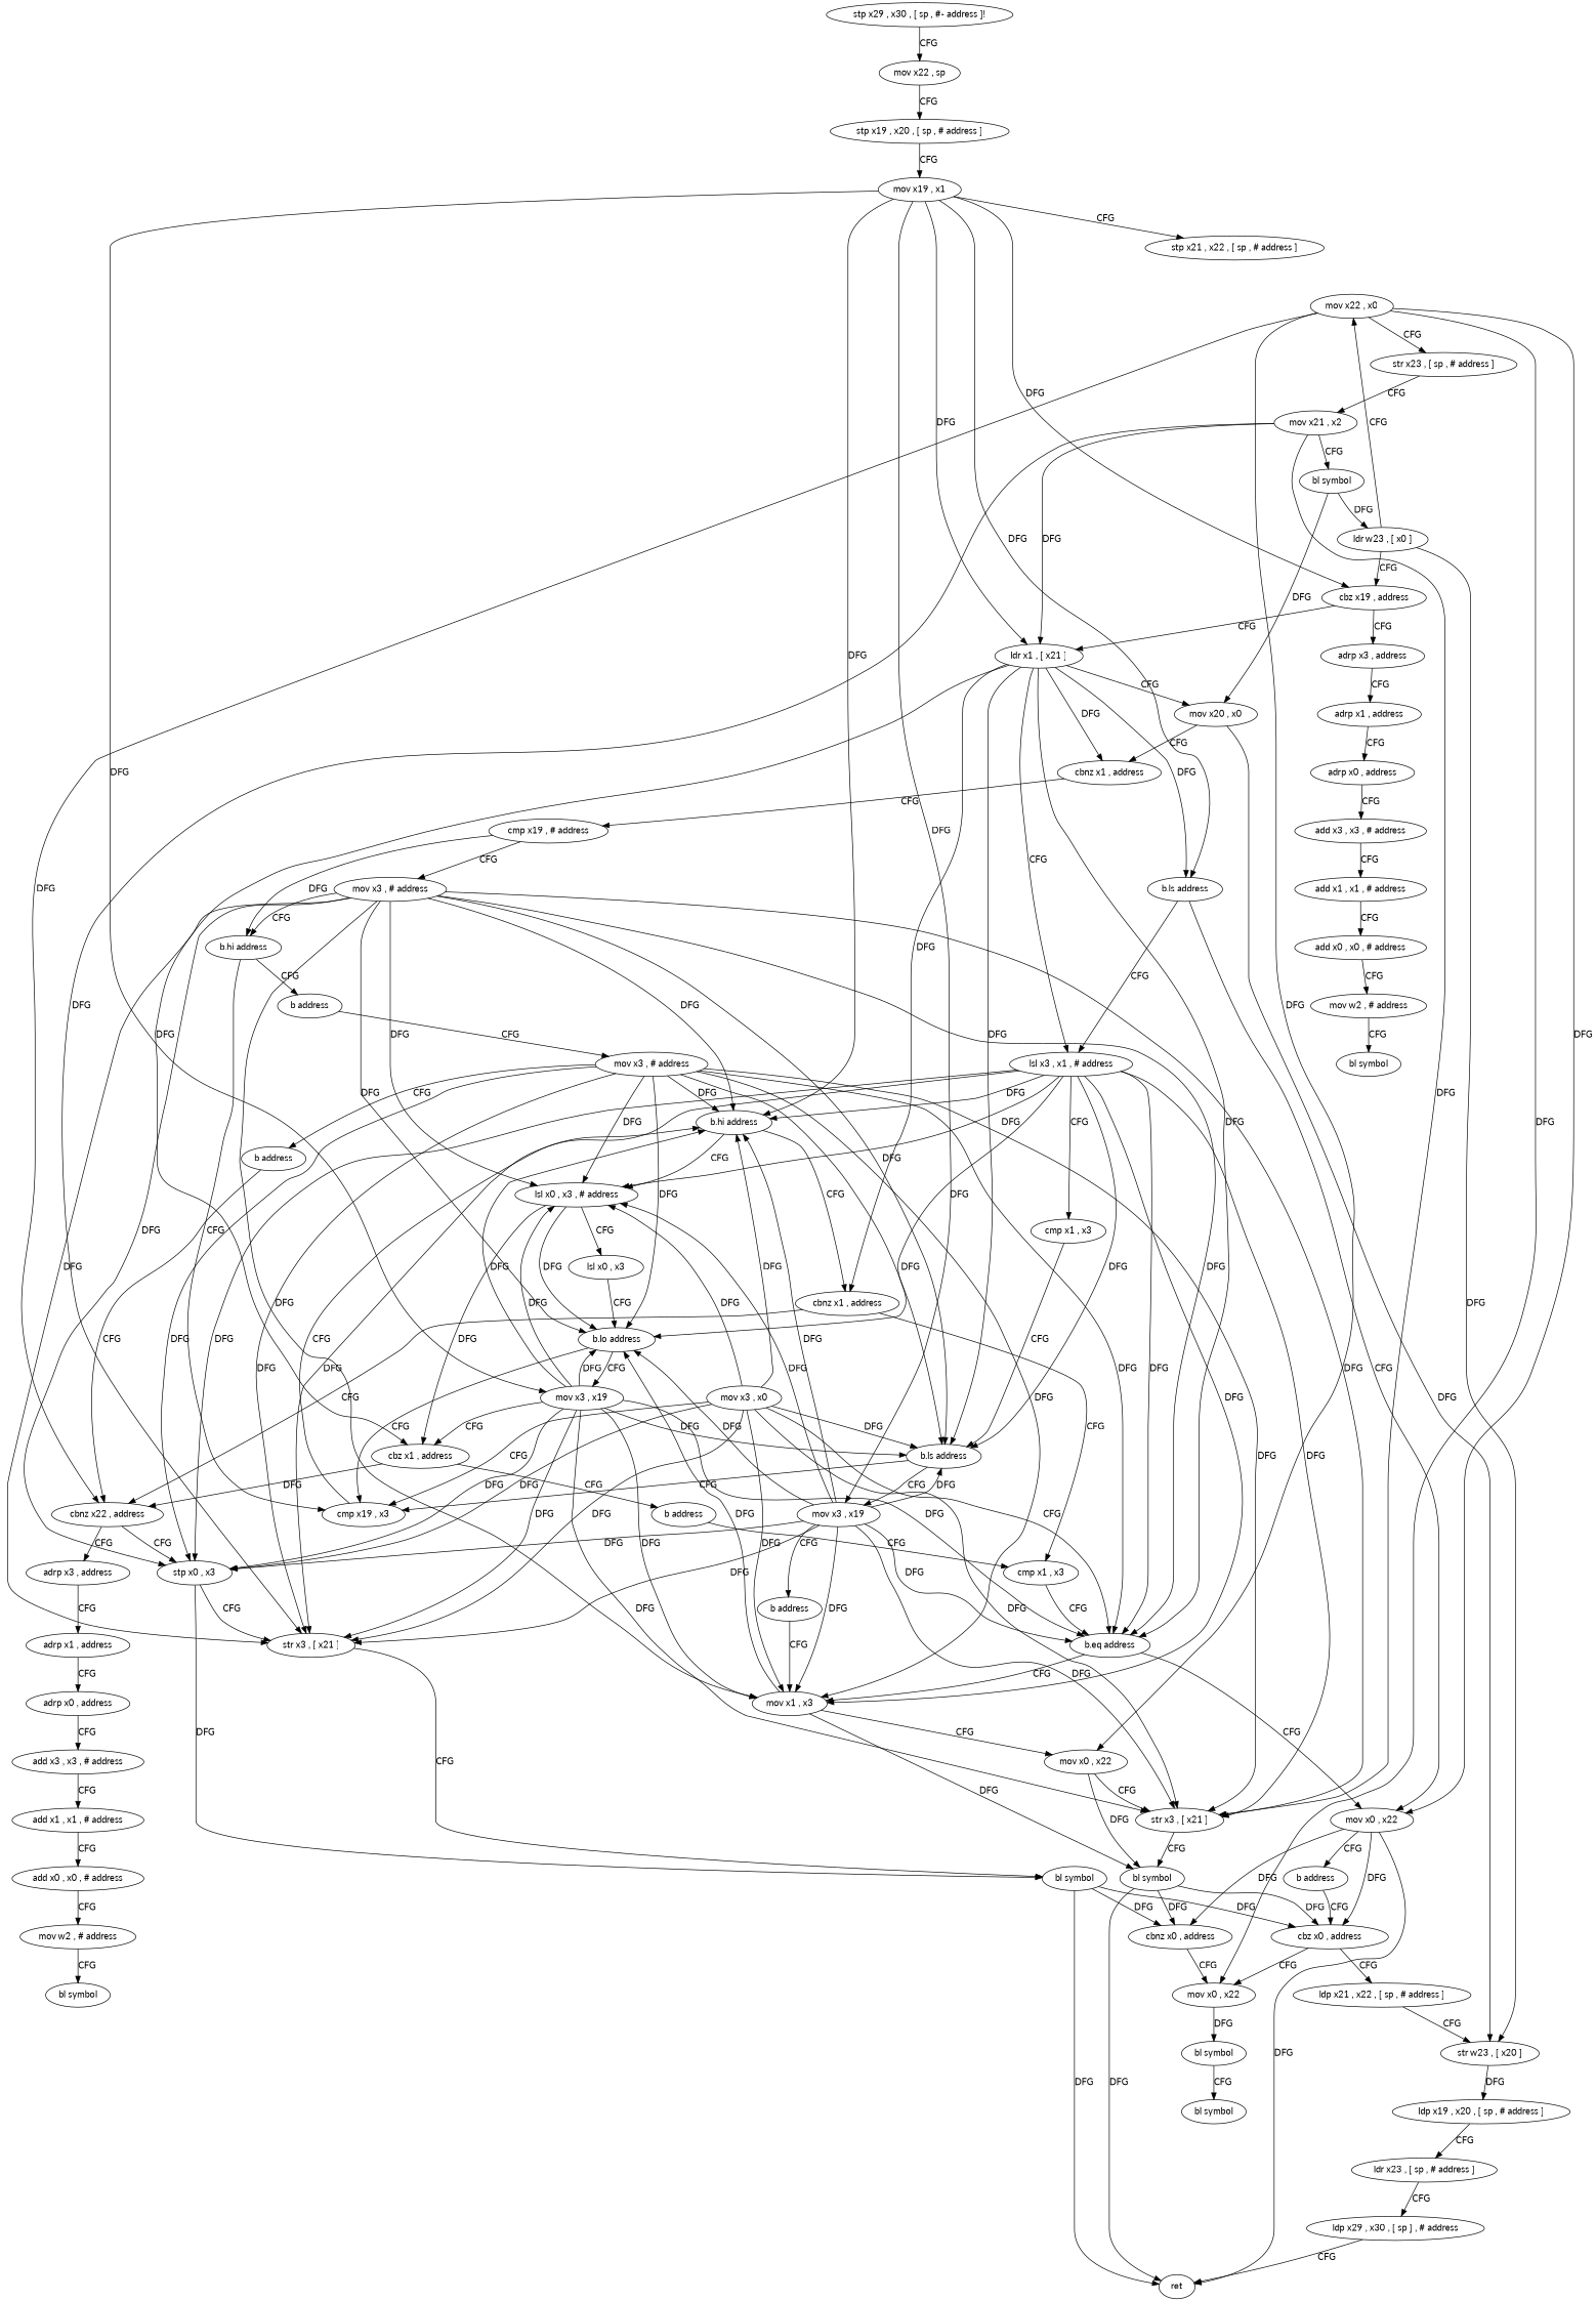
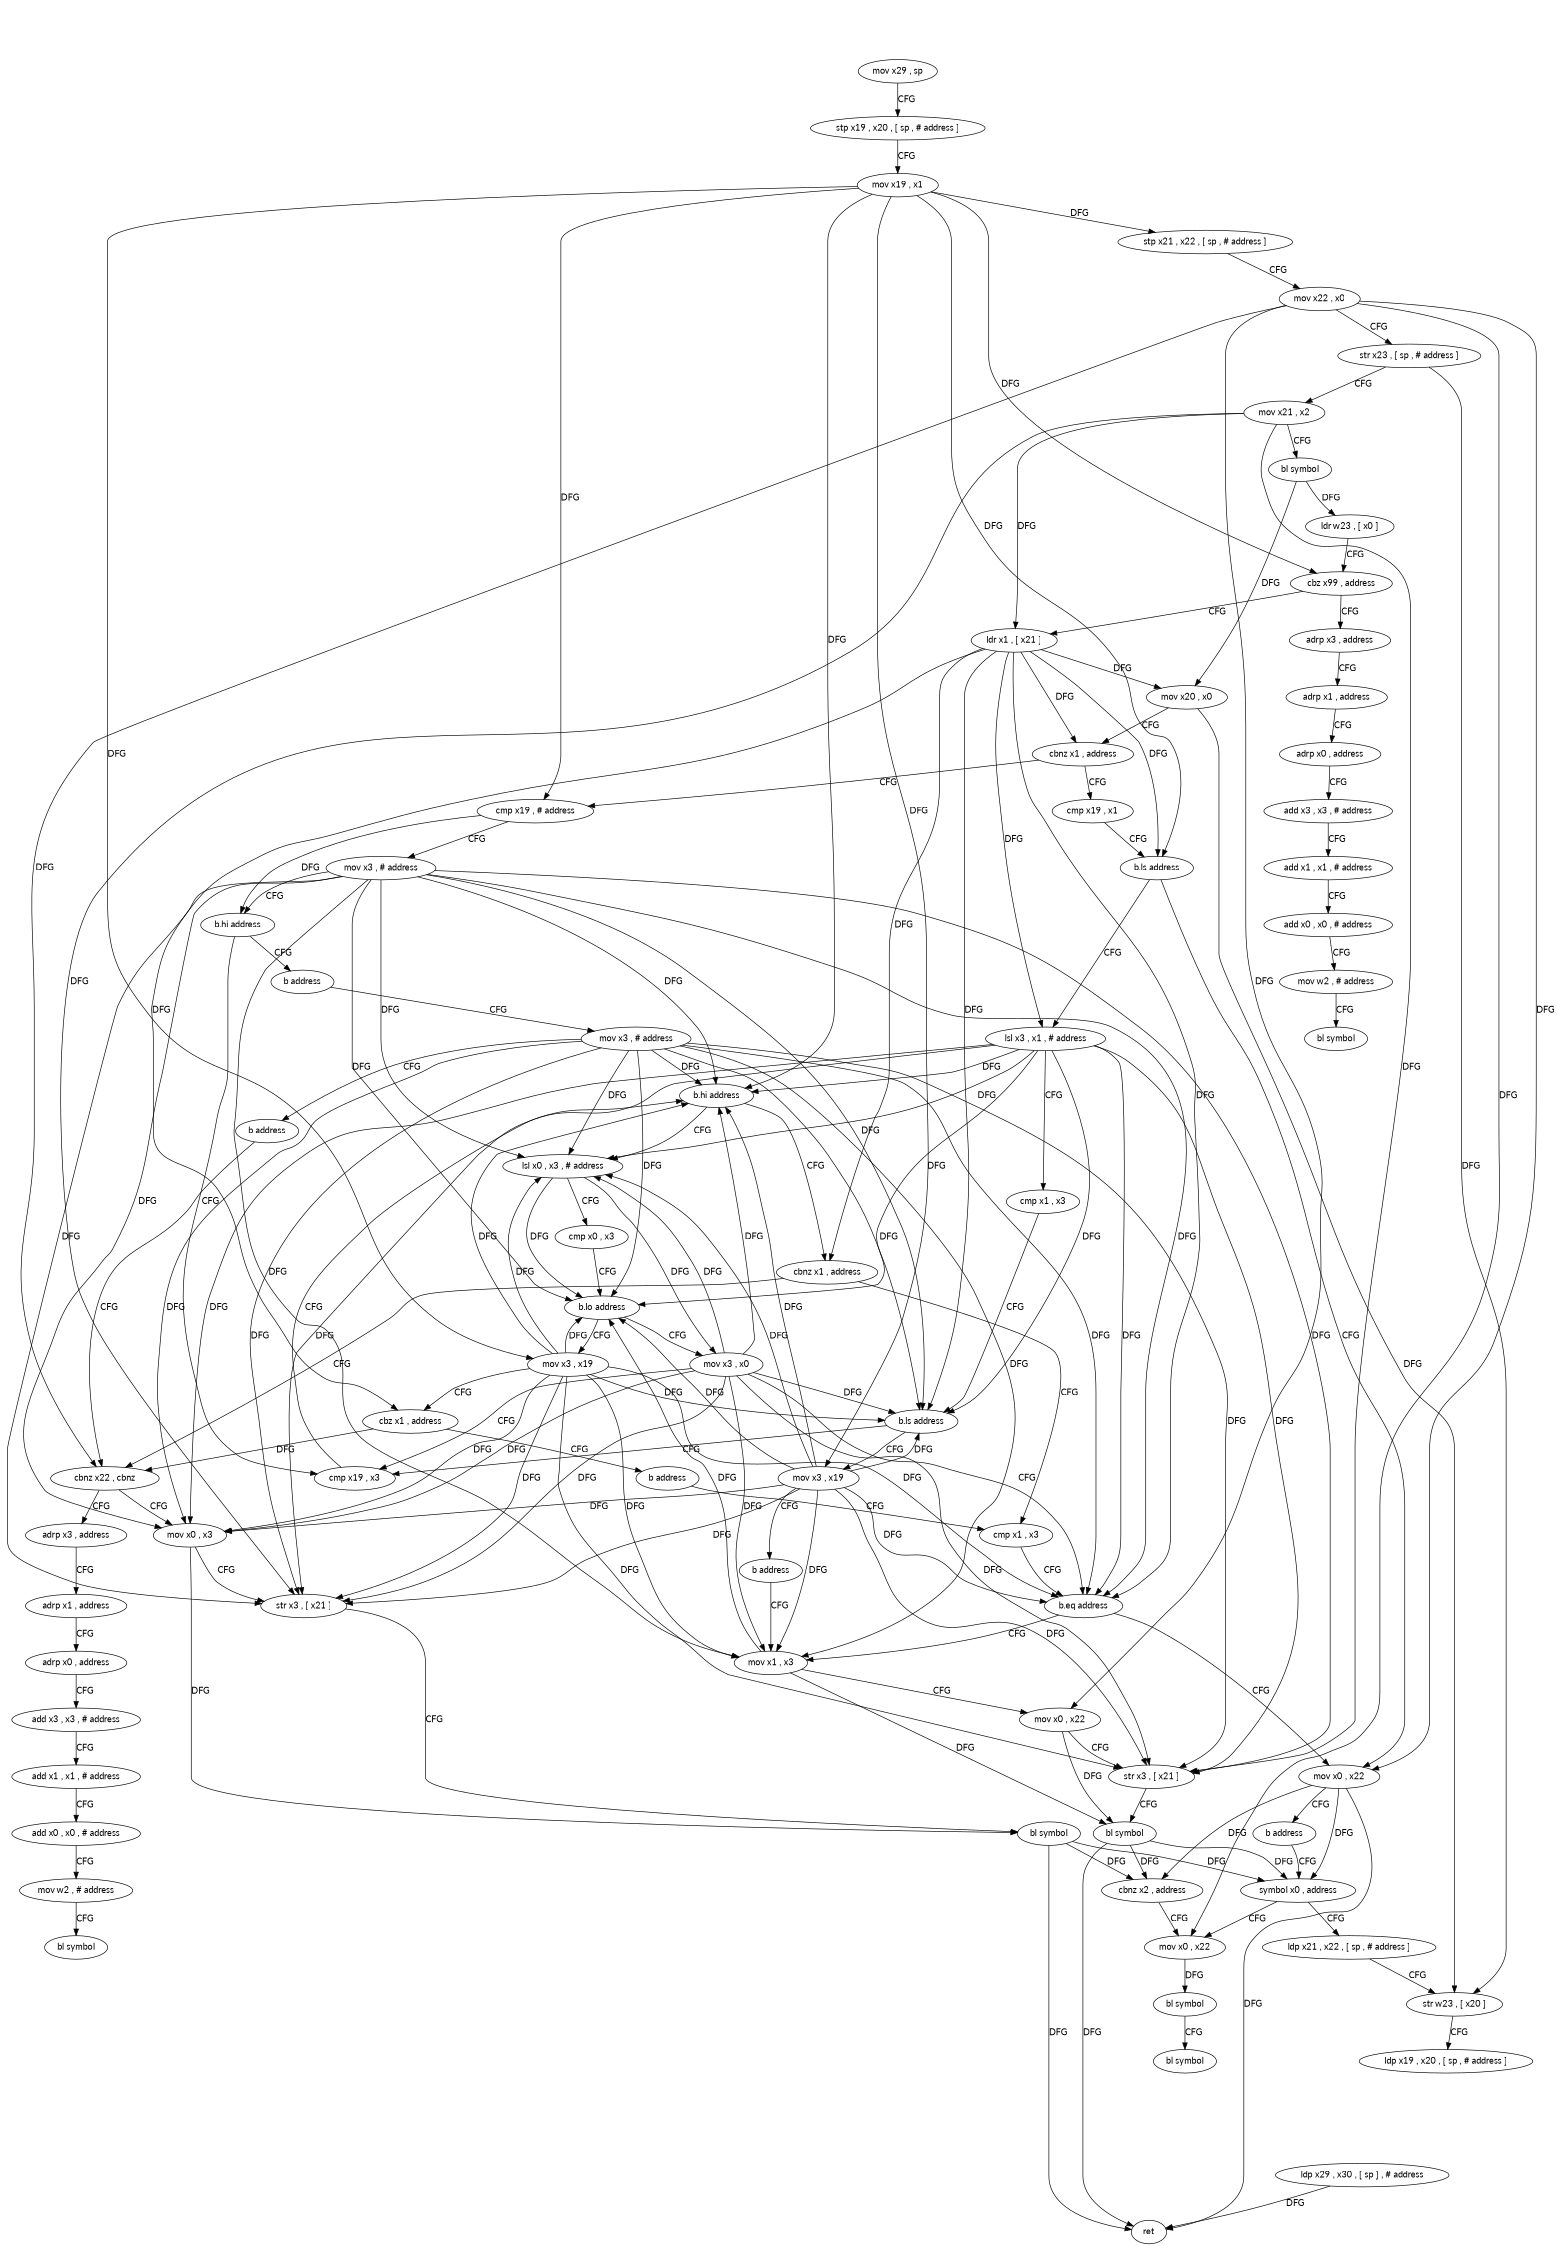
  digraph {
    fontname=Lato
    node [fontname=Lato]
    edge [fontname=Lato]
-   n1 [label="stp x29 , x30 , [ sp , #- address ]!"]
-   n2 [label="mov x22 , sp"]
+   n2 [label="mov x29 , sp"]
    n3 [label="stp x19 , x20 , [ sp , # address ]"]
    n4 [label="mov x19 , x1"]
    n5 [label="stp x21 , x22 , [ sp , # address ]"]
-   n6 [label="cbz x19 , address"]
+   n6 [label="cbz x99 , address"]
    n7 [label="cmp x19 , # address"]
    n8 [label="b.ls address"]
    n9 [label="mov x3 , x19"]
    n10 [label="b.hi address"]
    n11 [label="mov x3 , x19"]
    n12 [label="mov x22 , x0"]
    n13 [label="ldr x1 , [ x21 ]"]
    n14 [label="adrp x3 , address"]
    n15 [label="mov x3 , # address"]
    n16 [label="b.hi address"]
    n17 [label="mov x0 , x22"]
    n18 [label="lsl x3 , x1 , # address"]
    n19 [label="str x3 , [ x21 ]"]
    n20 [label="str x3 , [ x21 ]"]
    n21 [label="b.ls address"]
    n22 [label="b.eq address"]
    n23 [label="lsl x0 , x3 , # address"]
    n24 [label="mov x1 , x3"]
    n25 [label="b.lo address"]
-   n26 [label="stp x0 , x3"]
+   n26 [label="mov x0 , x3"]
    n27 [label="b address"]
    n28 [label="cbnz x1 , address"]
    n29 [label="cbz x1 , address"]
    n30 [label="str x23 , [ sp , # address ]"]
    n31 [label="mov x0 , x22"]
-   n32 [label="cbnz x22 , address"]
+   n32 [label="cbnz x22 , cbnz"]
    n33 [label="mov x0 , x22"]
    n34 [label="mov x21 , x2"]
    n35 [label="b address"]
-   n36 [label="cbz x0 , address"]
+   n36 [label="symbol x0 , address"]
    n37 [label=ret]
-   n38 [label="cbnz x0 , address"]
+   n38 [label="cbnz x2 , address"]
    n39 [label="bl symbol"]
    n40 [label="adrp x3 , address"]
    n41 [label="bl symbol"]
    n42 [label="bl symbol"]
    n43 [label="ldr w23 , [ x0 ]"]
    n44 [label="mov x20 , x0"]
    n45 [label="cbnz x1 , address"]
    n46 [label="bl symbol"]
    n47 [label="str w23 , [ x20 ]"]
    n48 [label="ldp x19 , x20 , [ sp , # address ]"]
    n49 [label="adrp x1 , address"]
    n50 [label="adrp x0 , address"]
+   n51 [label="cmp x19 , x1"]
    n52 [label="cmp x1 , x3"]
    n53 [label="cmp x19 , x3"]
    n54 [label="cmp x1 , x3"]
    n55 [label="b address"]
    n56 [label="add x3 , x3 , # address"]
    n57 [label="add x1 , x1 , # address"]
    n58 [label="add x0 , x0 , # address"]
    n59 [label="mov w2 , # address"]
    n60 [label="bl symbol"]
    n61 [label="b address"]
    n62 [label="ldp x21 , x22 , [ sp , # address ]"]
-   n63 [label="lsl x0 , x3"]
+   n63 [label="cmp x0 , x3"]
    n64 [label="mov x3 , x0"]
    n65 [label="mov x3 , # address"]
    n66 [label="b address"]
    n67 [label="bl symbol"]
    n68 [label="adrp x1 , address"]
-   n69 [label="ldr x23 , [ sp , # address ]"]
    n70 [label="ldp x29 , x30 , [ sp ] , # address"]
    n71 [label="adrp x0 , address"]
    n72 [label="add x3 , x3 , # address"]
    n73 [label="add x1 , x1 , # address"]
    n74 [label="add x0 , x0 , # address"]
    n75 [label="mov w2 , # address"]
    n76 [label="bl symbol"]
-   n1 -> n2 [label=CFG]
    n2 -> n3 [label=CFG]
    n3 -> n4 [label=CFG]
-   n4 -> n5 [label=CFG]
+   n4 -> n5 [label=DFG]
    n4 -> n6 [label=DFG]
-   n4 -> n13 [label=DFG]
+   n4 -> n7 [label=DFG]
    n4 -> n8 [label=DFG]
    n4 -> n9 [label=DFG]
    n4 -> n10 [label=DFG]
    n4 -> n11 [label=DFG]
-   n43 -> n12 [label=CFG]
+   n5 -> n12 [label=CFG]
    n6 -> n13 [label=CFG]
    n6 -> n14 [label=CFG]
    n7 -> n15 [label=CFG]
    n7 -> n16 [label=DFG]
    n8 -> n17 [label=CFG]
    n8 -> n18 [label=CFG]
    n9 -> n10 [label=DFG]
    n9 -> n19 [label=DFG]
    n9 -> n20 [label=DFG]
    n9 -> n21 [label=DFG]
    n9 -> n22 [label=DFG]
    n9 -> n23 [label=DFG]
    n9 -> n24 [label=DFG]
    n9 -> n25 [label=DFG]
    n9 -> n26 [label=DFG]
    n9 -> n27 [label=CFG]
    n10 -> n23 [label=CFG]
    n10 -> n28 [label=CFG]
    n11 -> n10 [label=DFG]
    n11 -> n19 [label=DFG]
    n11 -> n20 [label=DFG]
    n11 -> n21 [label=DFG]
    n11 -> n22 [label=DFG]
    n11 -> n23 [label=DFG]
    n11 -> n24 [label=DFG]
    n11 -> n25 [label=DFG]
    n11 -> n26 [label=DFG]
    n11 -> n29 [label=CFG]
    n12 -> n17 [label=DFG]
    n12 -> n30 [label=CFG]
    n12 -> n31 [label=DFG]
    n12 -> n32 [label=DFG]
    n12 -> n33 [label=DFG]
    n13 -> n8 [label=DFG]
-   n13 -> n18 [label=CFG]
+   n13 -> n18 [label=DFG]
    n13 -> n21 [label=DFG]
    n13 -> n22 [label=DFG]
    n13 -> n28 [label=DFG]
    n13 -> n29 [label=DFG]
-   n13 -> n44 [label=CFG]
+   n13 -> n44 [label=DFG]
    n13 -> n45 [label=DFG]
    n14 -> n49 [label=CFG]
    n15 -> n10 [label=DFG]
    n15 -> n16 [label=CFG]
    n15 -> n19 [label=DFG]
    n15 -> n20 [label=DFG]
    n15 -> n21 [label=DFG]
    n15 -> n22 [label=DFG]
    n15 -> n23 [label=DFG]
    n15 -> n24 [label=DFG]
    n15 -> n25 [label=DFG]
    n15 -> n26 [label=DFG]
    n16 -> n53 [label=CFG]
    n16 -> n61 [label=CFG]
    n17 -> n35 [label=CFG]
    n17 -> n36 [label=DFG]
    n17 -> n37 [label=DFG]
    n17 -> n38 [label=DFG]
    n18 -> n10 [label=DFG]
    n18 -> n19 [label=DFG]
    n18 -> n20 [label=DFG]
    n18 -> n21 [label=DFG]
    n18 -> n22 [label=DFG]
    n18 -> n23 [label=DFG]
-   n18 -> n24 [label=DFG]
    n18 -> n25 [label=DFG]
    n18 -> n26 [label=DFG]
    n18 -> n52 [label=CFG]
    n19 -> n41 [label=CFG]
    n20 -> n46 [label=CFG]
    n21 -> n9 [label=CFG]
    n21 -> n53 [label=CFG]
    n22 -> n17 [label=CFG]
    n22 -> n24 [label=CFG]
    n23 -> n25 [label=DFG]
    n23 -> n63 [label=CFG]
-   n23 -> n29 [label=DFG]
+   n23 -> n64 [label=DFG]
    n24 -> n25 [label=DFG]
    n24 -> n33 [label=CFG]
    n24 -> n41 [label=DFG]
    n25 -> n11 [label=CFG]
-   n25 -> n53 [label=CFG]
+   n25 -> n64 [label=CFG]
    n26 -> n20 [label=CFG]
    n26 -> n46 [label=DFG]
    n27 -> n24 [label=CFG]
    n28 -> n32 [label=CFG]
    n28 -> n54 [label=CFG]
    n29 -> n32 [label=DFG]
    n29 -> n55 [label=CFG]
    n30 -> n34 [label=CFG]
    n31 -> n39 [label=DFG]
    n32 -> n26 [label=CFG]
    n32 -> n40 [label=CFG]
    n33 -> n19 [label=CFG]
    n33 -> n41 [label=DFG]
    n34 -> n13 [label=DFG]
    n34 -> n19 [label=DFG]
    n34 -> n20 [label=DFG]
    n34 -> n42 [label=CFG]
    n35 -> n36 [label=CFG]
    n36 -> n31 [label=CFG]
    n36 -> n62 [label=CFG]
    n38 -> n31 [label=CFG]
    n39 -> n67 [label=CFG]
    n40 -> n68 [label=CFG]
    n41 -> n36 [label=DFG]
    n41 -> n37 [label=DFG]
    n41 -> n38 [label=DFG]
    n42 -> n43 [label=DFG]
    n42 -> n44 [label=DFG]
    n43 -> n6 [label=CFG]
-   n43 -> n47 [label=DFG]
+   n30 -> n47 [label=DFG]
    n44 -> n45 [label=CFG]
    n44 -> n47 [label=DFG]
    n45 -> n7 [label=CFG]
+   n45 -> n51 [label=CFG]
    n46 -> n36 [label=DFG]
    n46 -> n37 [label=DFG]
    n46 -> n38 [label=DFG]
-   n47 -> n48 [label=DFG]
-   n48 -> n69 [label=CFG]
+   n47 -> n48 [label=CFG]
    n49 -> n50 [label=CFG]
    n50 -> n56 [label=CFG]
+   n51 -> n8 [label=CFG]
    n52 -> n21 [label=CFG]
    n53 -> n10 [label=CFG]
    n54 -> n22 [label=CFG]
    n55 -> n54 [label=CFG]
    n56 -> n57 [label=CFG]
    n57 -> n58 [label=CFG]
    n58 -> n59 [label=CFG]
    n59 -> n60 [label=CFG]
    n61 -> n65 [label=CFG]
    n62 -> n47 [label=CFG]
    n63 -> n25 [label=CFG]
    n64 -> n10 [label=DFG]
    n64 -> n19 [label=DFG]
    n64 -> n20 [label=DFG]
    n64 -> n21 [label=DFG]
    n64 -> n22 [label=CFG]
    n64 -> n23 [label=DFG]
    n64 -> n24 [label=DFG]
    n64 -> n26 [label=DFG]
    n64 -> n53 [label=CFG]
    n65 -> n10 [label=DFG]
    n65 -> n19 [label=DFG]
    n65 -> n20 [label=DFG]
    n65 -> n21 [label=DFG]
    n65 -> n22 [label=DFG]
    n65 -> n23 [label=DFG]
    n65 -> n24 [label=DFG]
    n65 -> n25 [label=DFG]
    n65 -> n26 [label=DFG]
    n65 -> n66 [label=CFG]
    n66 -> n32 [label=CFG]
    n68 -> n71 [label=CFG]
-   n69 -> n70 [label=CFG]
-   n70 -> n37 [label=CFG]
+   n70 -> n37 [label=DFG]
    n71 -> n72 [label=CFG]
    n72 -> n73 [label=CFG]
    n73 -> n74 [label=CFG]
    n74 -> n75 [label=CFG]
    n75 -> n76 [label=CFG]
  }
